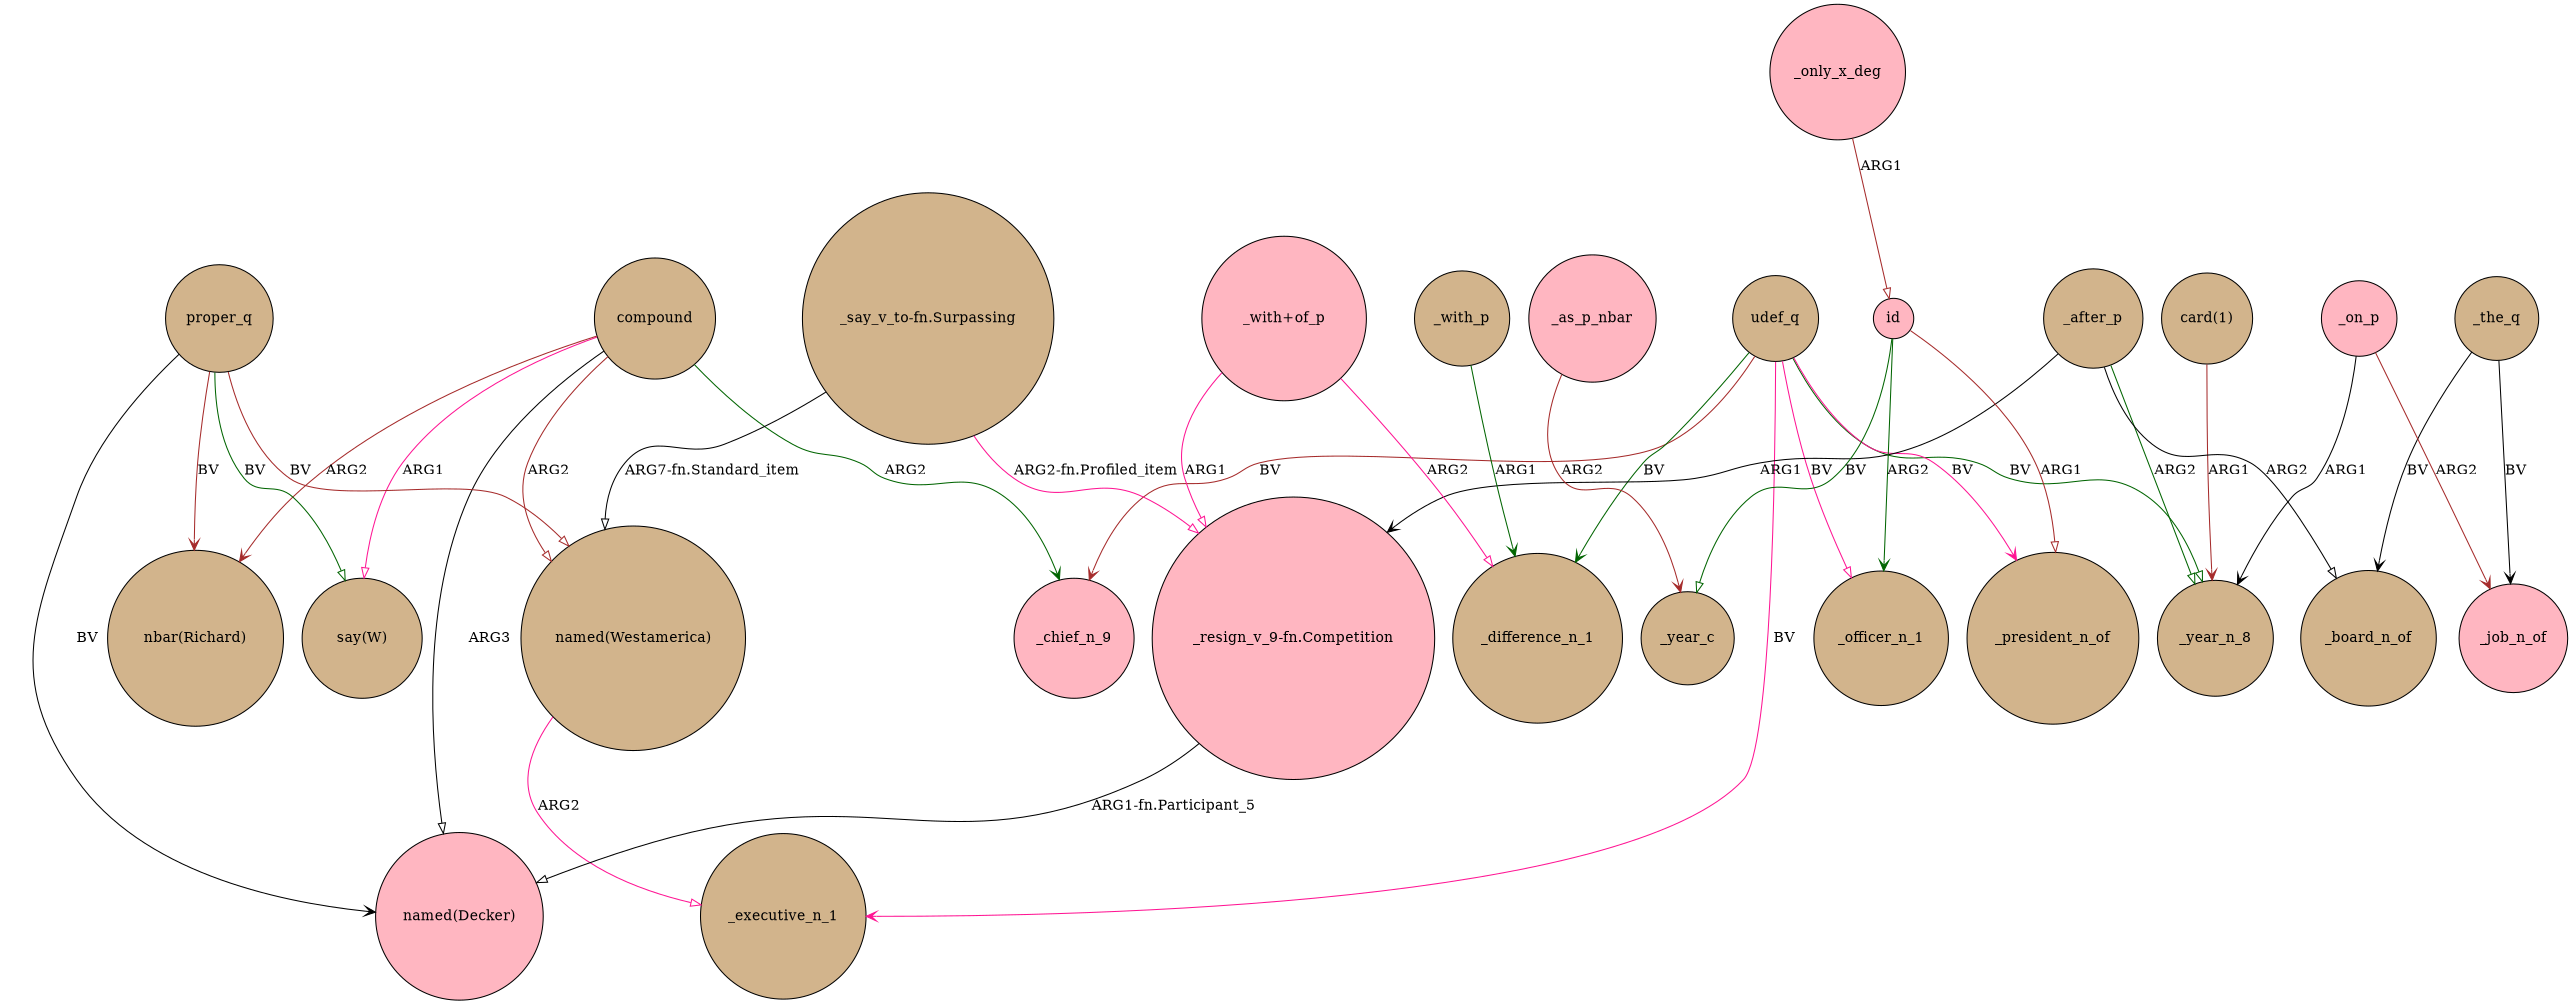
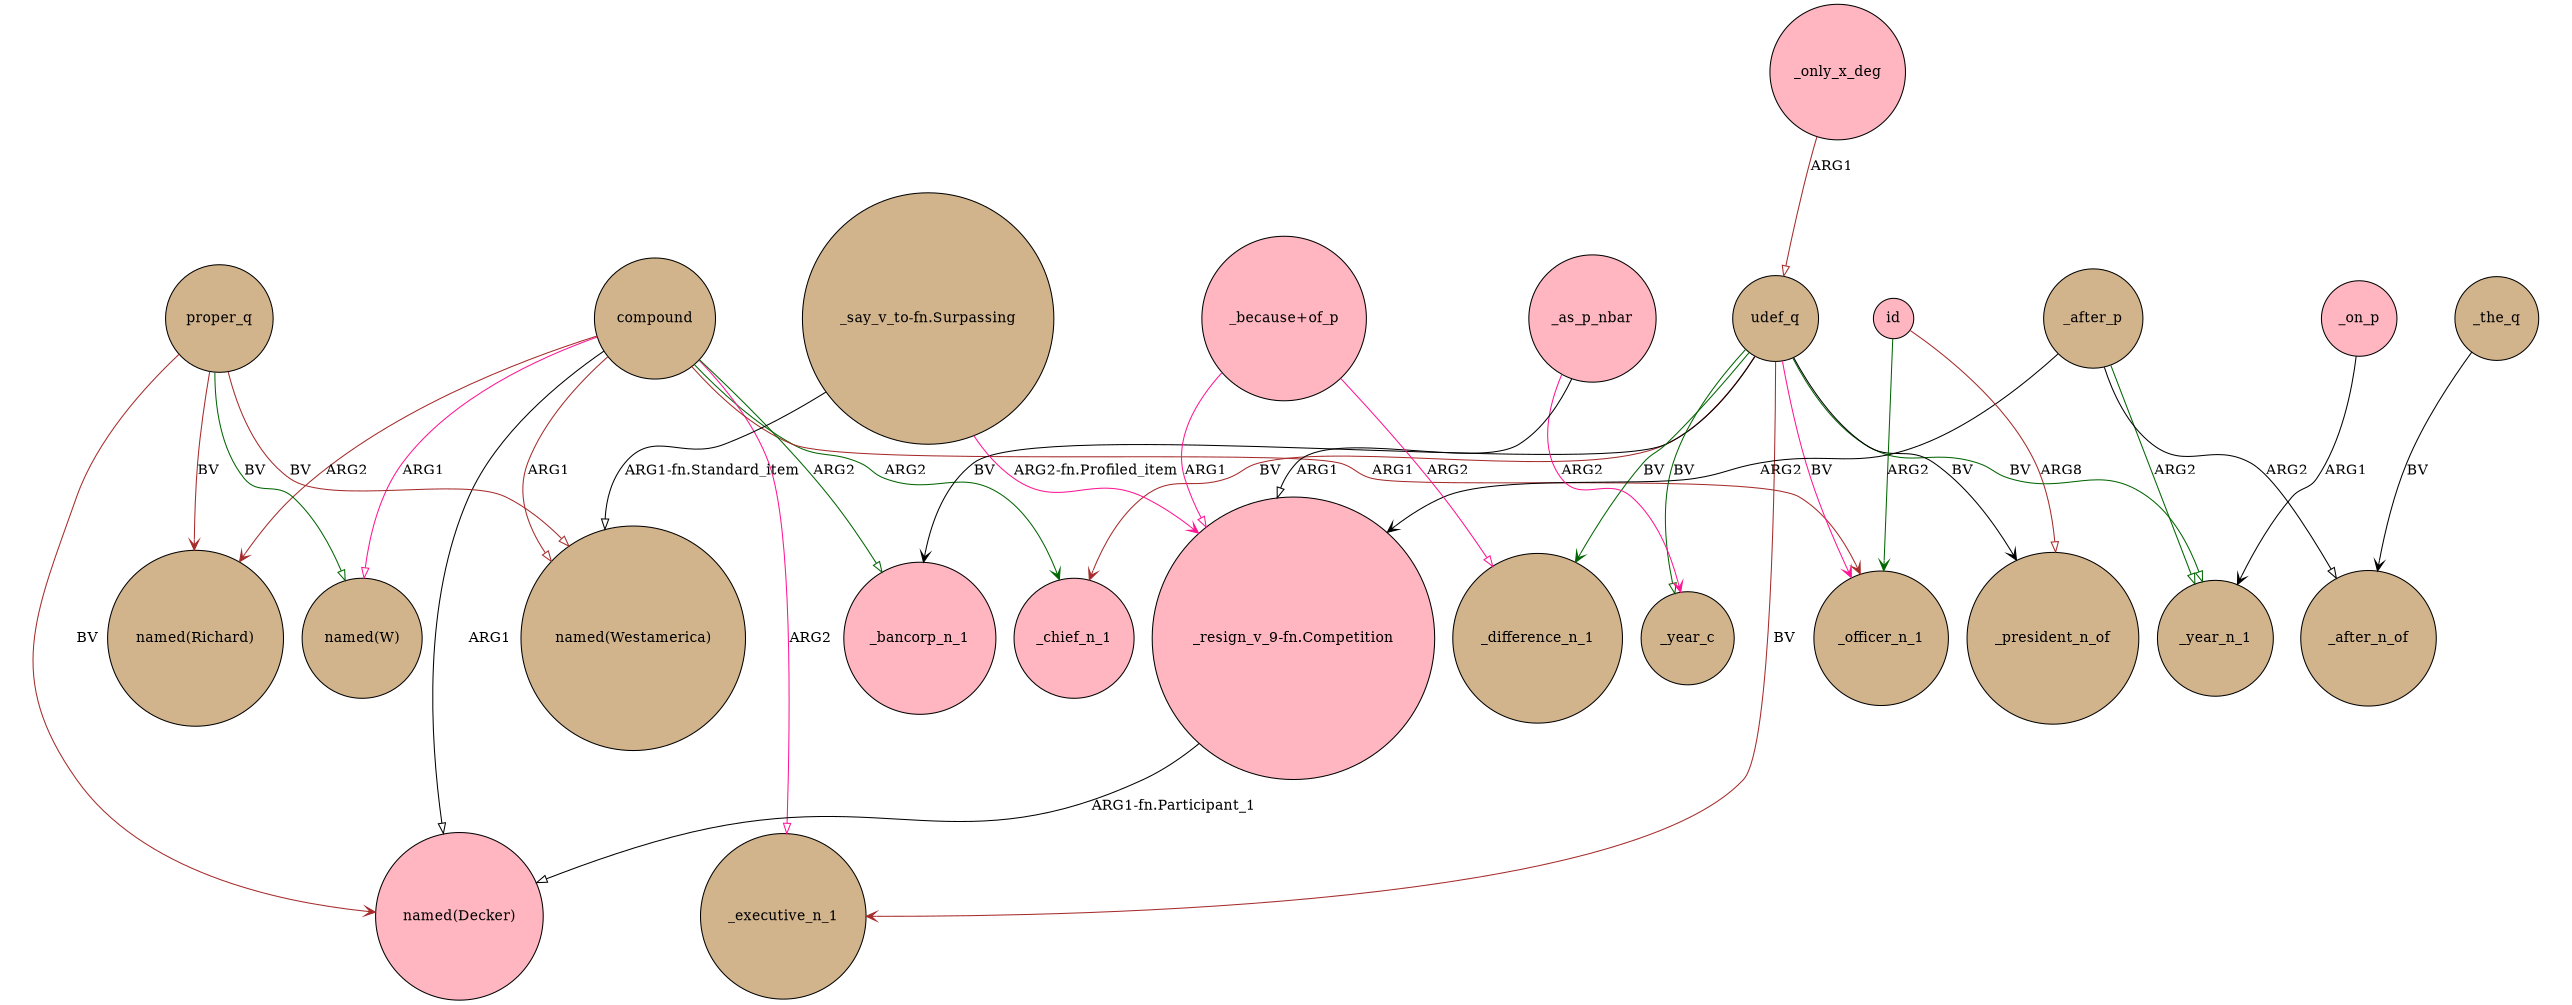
  digraph {
    node [fillcolor=tan shape=circle style=filled]
    edge [arrowhead=vee color=black]
-   _chief_n_1 [fillcolor=lightpink label=_chief_n_9]
+   _chief_n_1 [fillcolor=lightpink]
    compound
    "named(Decker)" [fillcolor=lightpink]
    _executive_n_1
-   "named(W)" [label="say(W)"]
+   "named(W)"
    _officer_n_1
-   "named(Richard)" [label="nbar(Richard)"]
+   "named(Richard)"
    "named(Westamerica)"
+   _bancorp_n_1 [fillcolor=lightpink]
    udef_q
    _difference_n_1
-   _year_n_1 [label=_year_n_8]
+   _year_n_1
    n13 [label=_year_c]
    _president_n_of
-   "card(1)"
    proper_q
    _after_p
    n18 [fillcolor=lightpink label="_resign_v_9-fn.Competition"]
-   _board_n_of
-   _with_p
+   _board_n_of [label=_after_n_of]
    _the_q
-   _job_n_of [fillcolor=lightpink]
    _as_p_nbar [fillcolor=lightpink]
    id [fillcolor=lightpink]
-   "_because+of_p" [fillcolor=lightpink label="_with+of_p"]
+   "_because+of_p" [fillcolor=lightpink]
    _on_p [fillcolor=lightpink]
    "_say_v_to-fn.Surpassing"
    _only_x_deg [fillcolor=lightpink]
    compound -> _chief_n_1 [color=darkgreen label=ARG2]
-   compound -> "named(Decker)" [arrowhead=onormal label=ARG3]
-   "named(Westamerica)" -> _executive_n_1 [arrowhead=onormal color=deeppink label=ARG2]
+   compound -> "named(Decker)" [arrowhead=onormal label=ARG1]
+   compound -> _executive_n_1 [arrowhead=onormal color=deeppink label=ARG2]
    compound -> "named(W)" [arrowhead=onormal color=deeppink label=ARG1]
+   compound -> _officer_n_1 [color=brown label=ARG1]
    compound -> "named(Richard)" [color=brown label=ARG2]
-   compound -> "named(Westamerica)" [arrowhead=onormal color=brown label=ARG2]
+   compound -> "named(Westamerica)" [arrowhead=onormal color=brown label=ARG1]
+   compound -> _bancorp_n_1 [arrowhead=onormal color=darkgreen label=ARG2]
    udef_q -> _chief_n_1 [color=brown label=BV]
-   udef_q -> _executive_n_1 [color=deeppink label=BV]
-   udef_q -> _officer_n_1 [arrowhead=onormal color=deeppink label=BV]
+   udef_q -> _executive_n_1 [color=brown label=BV]
+   udef_q -> _officer_n_1 [color=deeppink label=BV]
+   udef_q -> _bancorp_n_1 [label=BV]
    udef_q -> _difference_n_1 [color=darkgreen label=BV]
    udef_q -> _year_n_1 [arrowhead=onormal color=darkgreen label=BV]
-   id -> n13 [arrowhead=onormal color=darkgreen label=BV]
-   udef_q -> _president_n_of [color=deeppink label=BV]
-   "card(1)" -> _year_n_1 [color=brown label=ARG1]
-   proper_q -> "named(Decker)" [label=BV]
+   udef_q -> n13 [arrowhead=onormal color=darkgreen label=BV]
+   udef_q -> _president_n_of [label=BV]
+   proper_q -> "named(Decker)" [color=brown label=BV]
    proper_q -> "named(W)" [arrowhead=onormal color=darkgreen label=BV]
    proper_q -> "named(Richard)" [color=brown label=BV]
    proper_q -> "named(Westamerica)" [arrowhead=onormal color=brown label=BV]
    _after_p -> _year_n_1 [arrowhead=onormal color=darkgreen label=ARG2]
-   _after_p -> n18 [label=ARG1]
+   _after_p -> n18 [label=ARG2]
    _after_p -> _board_n_of [arrowhead=onormal label=ARG2]
-   n18 -> "named(Decker)" [arrowhead=onormal label="ARG1-fn.Participant_5"]
-   _with_p -> _difference_n_1 [color=darkgreen label=ARG1]
+   n18 -> "named(Decker)" [arrowhead=onormal label="ARG1-fn.Participant_1"]
    _the_q -> _board_n_of [label=BV]
-   _the_q -> _job_n_of [label=BV]
-   _as_p_nbar -> n13 [color=brown label=ARG2]
+   _as_p_nbar -> n13 [color=deeppink label=ARG2]
+   _as_p_nbar -> n18 [arrowhead=onormal label=ARG1]
    id -> _officer_n_1 [color=darkgreen label=ARG2]
-   id -> _president_n_of [arrowhead=onormal color=brown label=ARG1]
+   id -> _president_n_of [arrowhead=onormal color=brown label=ARG8]
    "_because+of_p" -> _difference_n_1 [arrowhead=onormal color=deeppink label=ARG2]
    "_because+of_p" -> n18 [arrowhead=onormal color=deeppink label=ARG1]
    _on_p -> _year_n_1 [label=ARG1]
-   _on_p -> _job_n_of [color=brown label=ARG2]
-   "_say_v_to-fn.Surpassing" -> "named(Westamerica)" [arrowhead=onormal label="ARG7-fn.Standard_item"]
-   "_say_v_to-fn.Surpassing" -> n18 [arrowhead=onormal color=deeppink label="ARG2-fn.Profiled_item"]
-   _only_x_deg -> id [arrowhead=onormal color=brown label=ARG1]
+   "_say_v_to-fn.Surpassing" -> "named(Westamerica)" [arrowhead=onormal label="ARG1-fn.Standard_item"]
+   "_say_v_to-fn.Surpassing" -> n18 [color=deeppink label="ARG2-fn.Profiled_item"]
+   _only_x_deg -> udef_q [arrowhead=onormal color=brown label=ARG1]
  }
